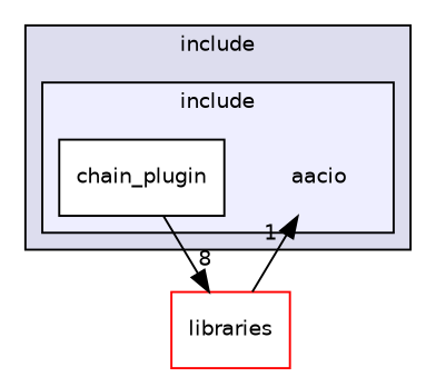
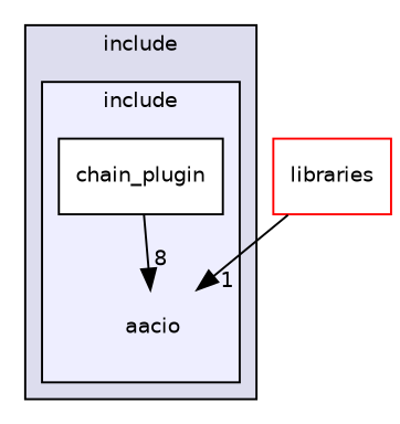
  digraph {
    compound=true
    node [fontname=Helvetica fontsize=10 shape=box fillcolor=white style=filled]
    edge [labeldistance=1.5 labelfontname=Helvetica labelfontsize=10]
    n1 [label=aacio shape=plaintext fillcolor="" style=""]
    n2 [color=black label=chain_plugin]
    n3 [color=red label=libraries]
    subgraph cluster_1 {
      bgcolor="#ddddee"
      fontname=Helvetica
      fontsize=10
      label=include
      pencolor=black
      subgraph cluster_2 {
        bgcolor="#eeeeff"
        fontname=Helvetica
        fontsize=10
        label=include
        pencolor=black
        n1
        n2
      }
    }
-   n2 -> n3 [headlabel=8]
+   n2 -> n1 [headlabel=8]
    n3 -> n1 [headlabel=1]
  }
